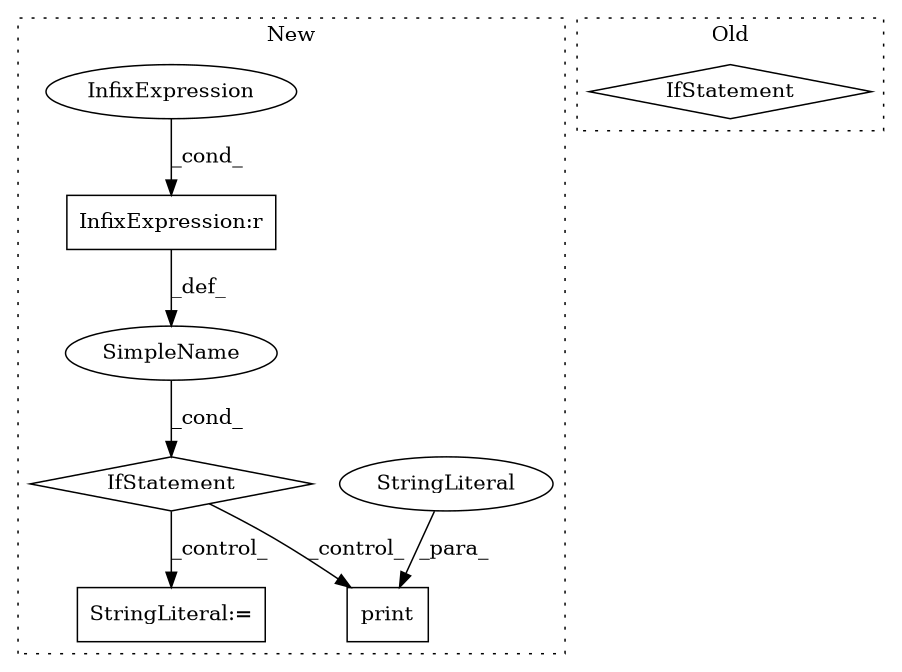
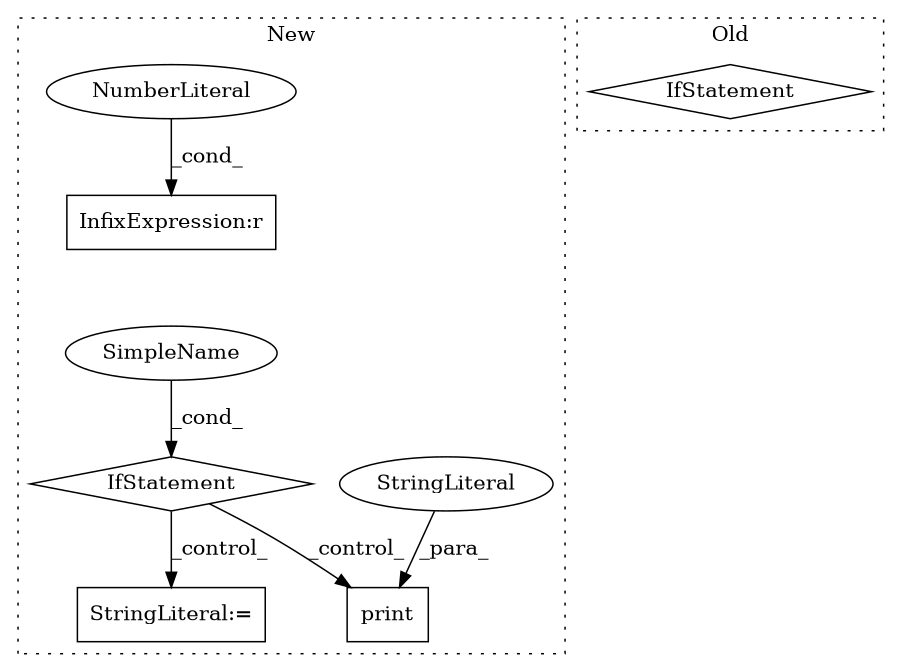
  digraph {
    node [a=25 l="4,2" shape=box]
    n1 [a=32 l="6,1" label=print s="1440,1473"]
    n2 [a=45 l=27 label=StringLiteral s=1446 shape=ellipse]
    n3 [label=IfStatement s="1364,1391" shape=diamond]
    n4 [a=42 label=SimpleName shape=ellipse l=""]
    n5 [a=27 l=3 label="InfixExpression:r" s=1387]
-   n6 [a=34 l=1 label=InfixExpression s=1390 shape=ellipse]
+   n6 [a=34 l=1 label=NumberLiteral s=1390 shape=ellipse]
    n7 [a=7 l=1 label="StringLiteral:=" s=1487]
    n8 [label=IfStatement s="629,674" shape=diamond]
    subgraph cluster_1 {
      label=New
      style=dotted
      n1
      n2
      n3
      n4
      n5
      n6
      n7
    }
    subgraph cluster_2 {
      label=Old
      style=dotted
      n8
    }
    n2 -> n1 [label=_para_]
    n3 -> n1 [label=_control_]
    n3 -> n7 [label=_control_]
    n4 -> n3 [label=_cond_]
-   n5 -> n4 [label=_def_]
    n6 -> n5 [label=_cond_]
  }
